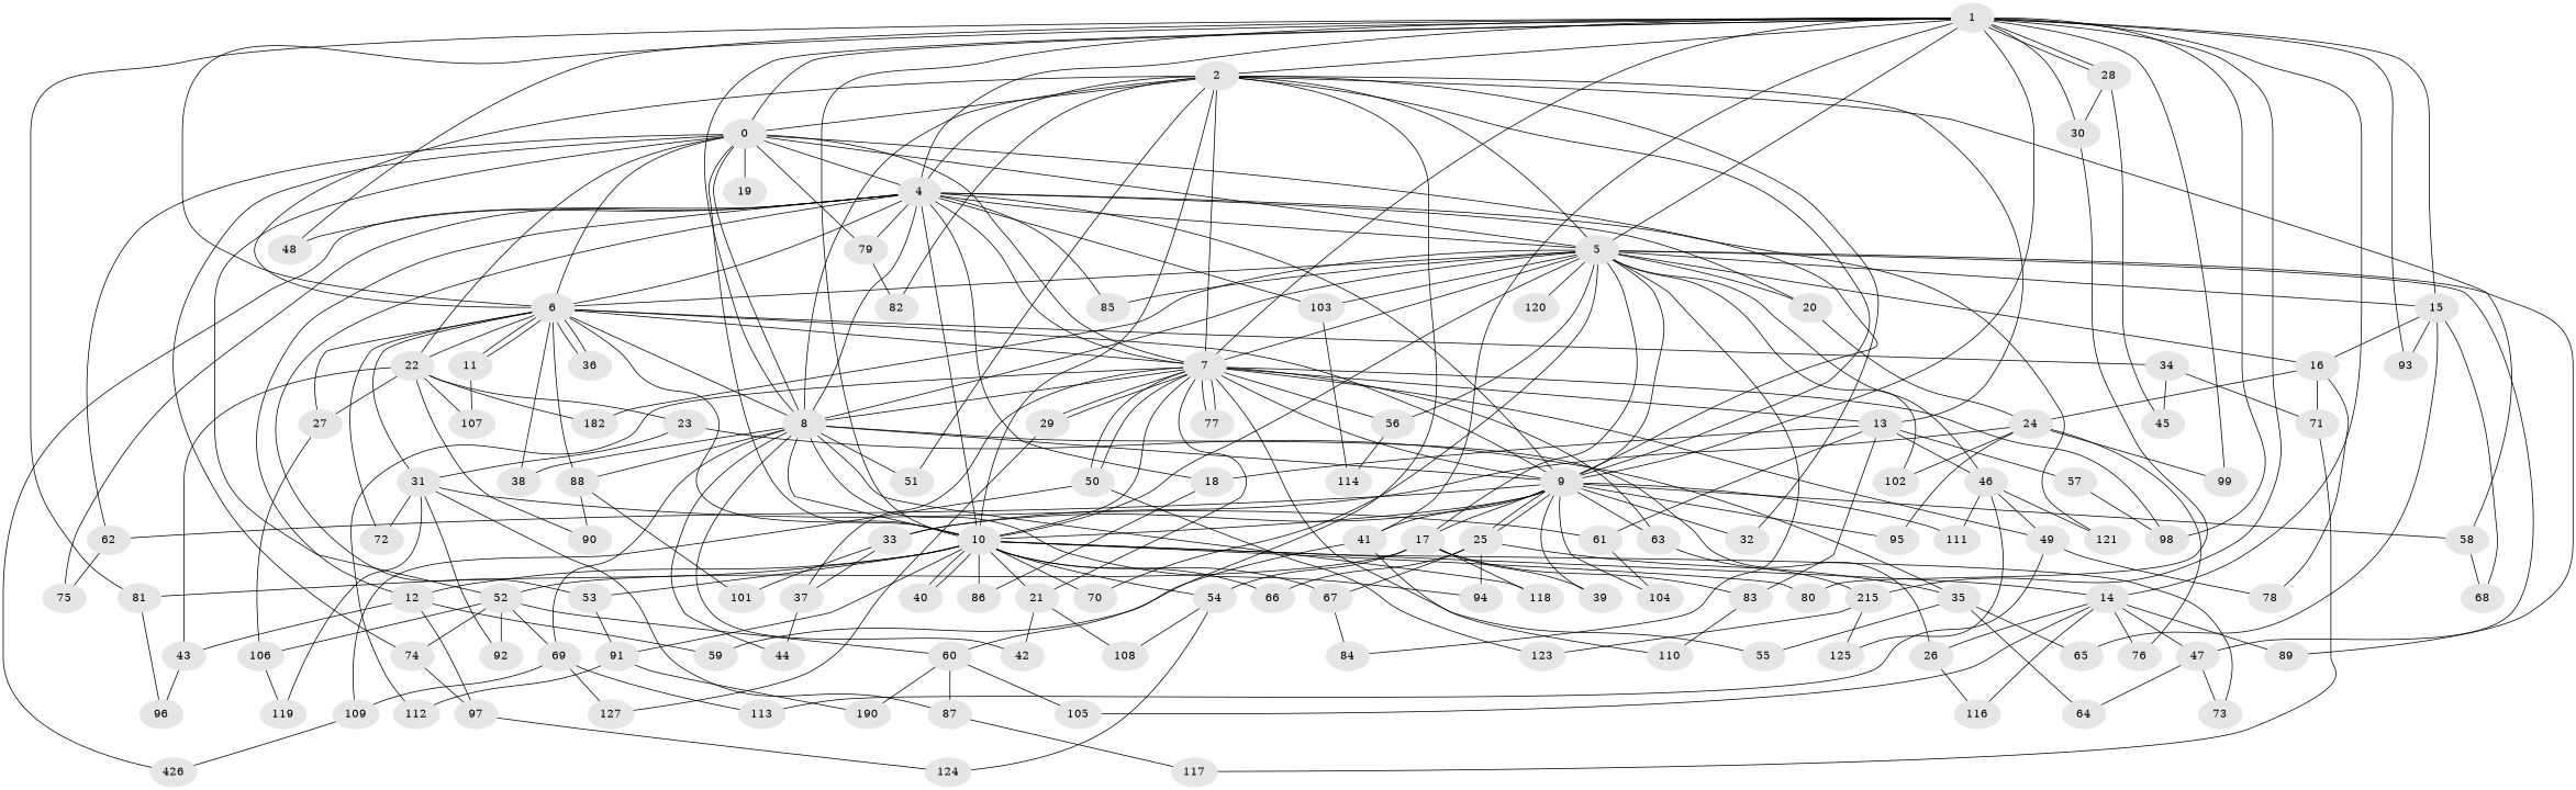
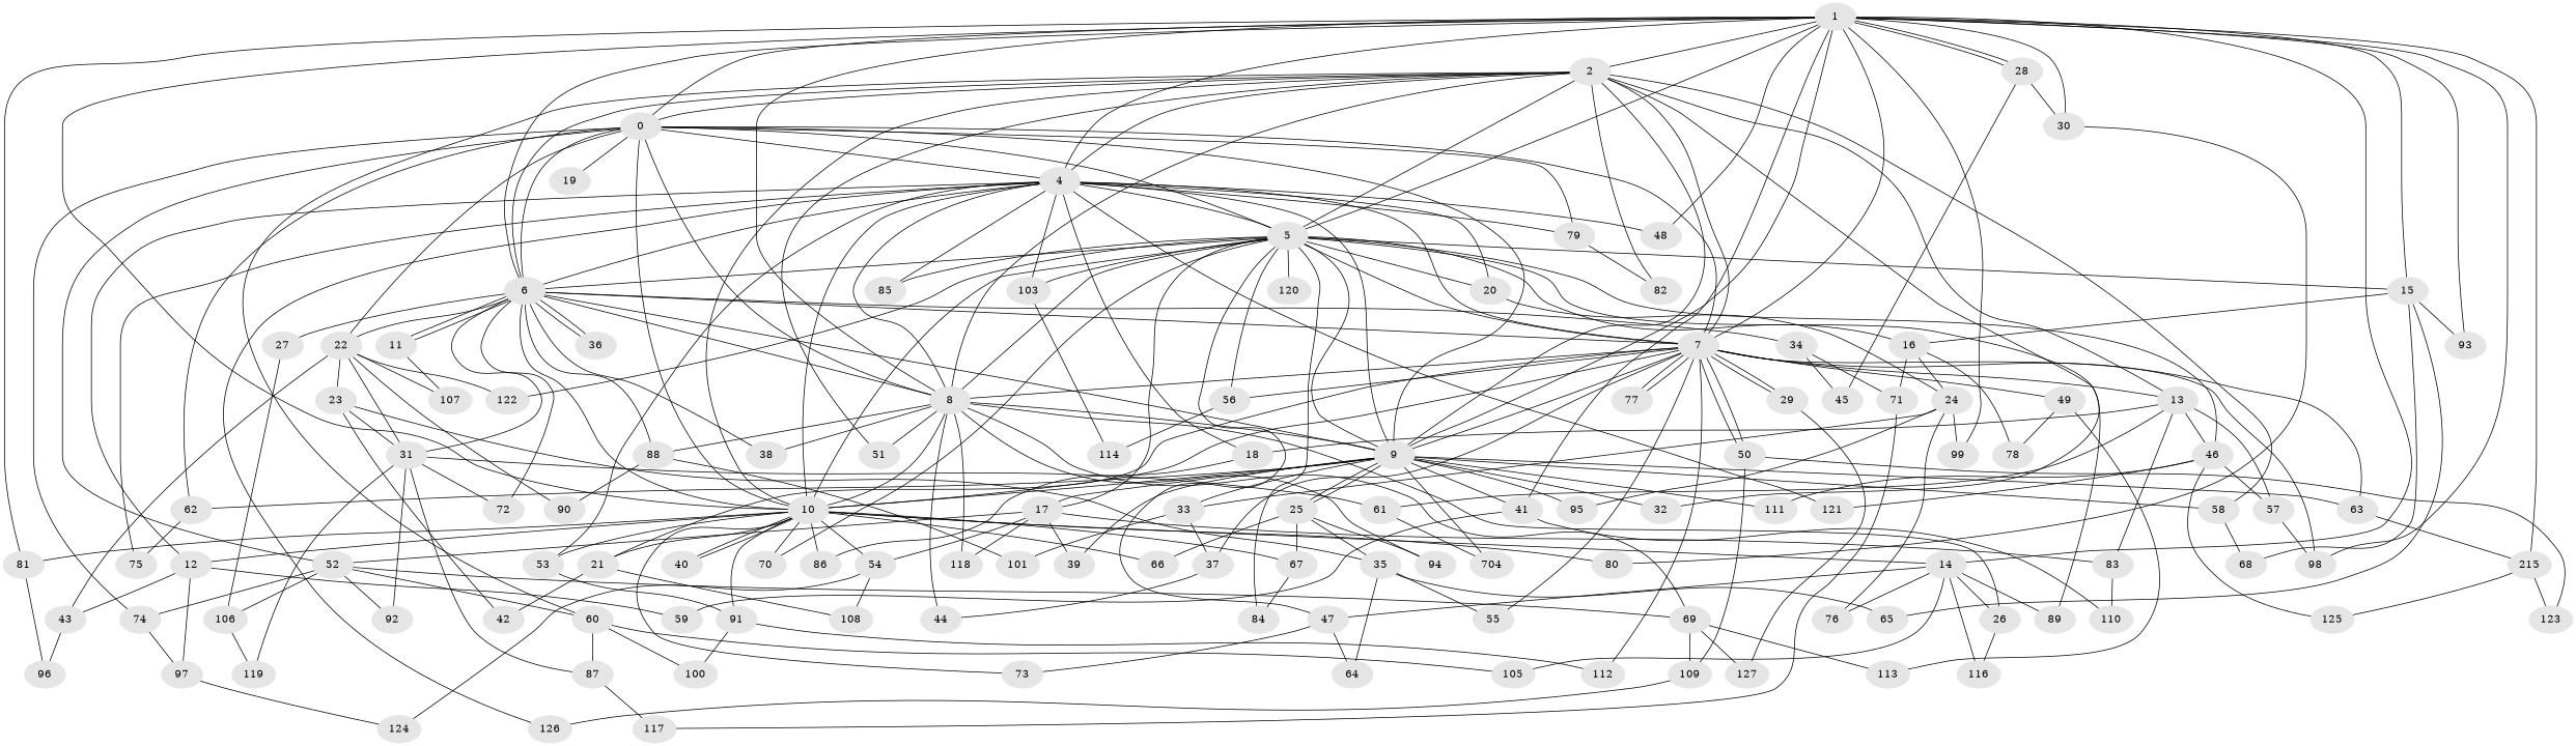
  graph {
    node [color=gray90 style=filled]
    1
    2
    n3 [label=0]
    4
    5
    6
    7
    8
    9
    10
    14
    15
    28
    30
    41
    48
    81
    93
    99
    n20 [label=215]
    98
    13
    32
    51
    58
    60
    82
    19
    22
    52
    62
    74
    79
    12
    18
    20
    53
    75
    85
    103
    121
-   126 [label=426]
+   126
    16
    17
    46
    47
    56
    70
    84
    89
-   102
    120
-   122 [label=182]
+   122
    11
    27
    31
    34
    36
    38
    72
    88
    21
    29
    37
    49
    50
    55
    63
    77
    112
    26
    42
    44
    69
    94
    118
    25
    33
    39
    95
-   104
+   104 [label=704]
    111
    40
    54
    66
    67
    73
    80
    86
    91
    76
    105
    116
    65
    68
    45
    59
    110
    57
    96
    125
    123
    61
    83
    87
-   100 [label=190]
+   100
    23
    107
    43
    90
    106
    92
    97
    24
    114
    71
    78
    64
    35
    119
    101
    108
    127
    113
    109
    124
    117
    1 -- 2
    1 -- n3
    1 -- 4
    1 -- 5
    1 -- 6
    1 -- 7
    1 -- 8
    1 -- 9
    1 -- 10
    1 -- 14
    1 -- 15
    1 -- 28
    1 -- 28
    1 -- 30
    1 -- 41
    1 -- 48
    1 -- 81
    1 -- 93
    1 -- 99
    1 -- n20
    1 -- 98
    2 -- n3
    2 -- 4
    2 -- 5
    2 -- 6
    2 -- 7
    2 -- 8
    2 -- 9
    2 -- 10
    2 -- 13
    2 -- 32
    2 -- 51
    2 -- 58
    2 -- 60
    2 -- 82
    n3 -- 4
    n3 -- 5
    n3 -- 6
    n3 -- 7
    n3 -- 8
    n3 -- 9
    n3 -- 10
    n3 -- 19
    n3 -- 22
    n3 -- 52
    n3 -- 62
    n3 -- 74
    n3 -- 79
    4 -- 5
    4 -- 6
    4 -- 7
    4 -- 8
    4 -- 9
    4 -- 10
    4 -- 48
    4 -- 79
    4 -- 12
    4 -- 18
    4 -- 20
    4 -- 53
    4 -- 75
    4 -- 85
    4 -- 103
    4 -- 121
    4 -- 126
    5 -- 6
    5 -- 7
    5 -- 8
    5 -- 9
    5 -- 10
    5 -- 15
    5 -- 20
    5 -- 85
    5 -- 103
    5 -- 16
    5 -- 17
    5 -- 46
    5 -- 47
    5 -- 56
    5 -- 70
    5 -- 84
    5 -- 89
-   5 -- 102
    5 -- 120
    5 -- 122
    6 -- 7
    6 -- 8
    6 -- 9
    6 -- 10
    6 -- 22
    6 -- 11
    6 -- 11
    6 -- 27
    6 -- 31
    6 -- 34
    6 -- 36
    6 -- 36
    6 -- 38
    6 -- 72
    6 -- 88
    7 -- 8
    7 -- 9
    7 -- 10
    7 -- 98
    7 -- 13
    7 -- 56
    7 -- 21
    7 -- 29
    7 -- 29
    7 -- 37
    7 -- 49
    7 -- 50
    7 -- 50
    7 -- 55
    7 -- 63
    7 -- 77
    7 -- 77
    7 -- 112
    8 -- 9
    8 -- 10
    8 -- 51
    8 -- 38
    8 -- 88
    8 -- 26
-   8 -- 42
+   23 -- 42
    8 -- 44
    8 -- 69
    8 -- 94
    8 -- 118
    9 -- 10
    9 -- 41
    9 -- 32
    9 -- 58
    9 -- 62
    9 -- 17
    9 -- 63
    9 -- 25
    9 -- 25
    9 -- 33
    9 -- 39
    9 -- 95
    9 -- 104
    9 -- 111
    10 -- 14
    10 -- 81
    10 -- 12
    10 -- 53
    10 -- 70
    10 -- 21
    10 -- 40
    10 -- 40
    10 -- 54
    10 -- 66
    10 -- 67
    10 -- 73
    10 -- 80
    10 -- 86
    10 -- 91
    14 -- 47
    14 -- 89
    14 -- 26
    14 -- 76
    14 -- 105
    14 -- 116
    15 -- 93
    15 -- 16
    15 -- 65
    15 -- 68
    28 -- 30
    28 -- 45
    30 -- 80
    41 -- 59
    41 -- 110
    81 -- 96
    n20 -- 125
    n20 -- 123
    13 -- 18
    13 -- 46
    13 -- 57
    13 -- 61
    13 -- 83
    58 -- 68
    60 -- 105
    60 -- 87
    60 -- 100
    22 -- 122
-   22 -- 27
+   22 -- 31
    22 -- 23
    22 -- 107
    22 -- 43
    22 -- 90
    52 -- 60
    52 -- 74
    52 -- 69
    52 -- 106
    52 -- 92
    62 -- 75
    74 -- 97
    79 -- 82
    12 -- 59
    12 -- 43
    12 -- 97
    18 -- 86
    20 -- 24
    53 -- 91
    103 -- 114
    16 -- 24
    16 -- 71
    16 -- 78
    17 -- 52
    17 -- 118
    17 -- 39
    17 -- 54
    17 -- 83
    46 -- 121
-   46 -- 49
+   46 -- 57
    46 -- 111
    46 -- 125
    47 -- 73
    47 -- 64
    56 -- 114
    11 -- 107
    27 -- 106
    31 -- 72
    31 -- 61
    31 -- 87
    31 -- 92
    31 -- 119
    34 -- 45
    34 -- 71
    88 -- 90
    88 -- 101
    21 -- 42
    21 -- 108
    29 -- 127
    37 -- 44
    49 -- 78
    49 -- 113
    50 -- 123
    50 -- 109
    63 -- n20
    26 -- 116
    69 -- 127
    69 -- 113
    69 -- 109
    25 -- 94
    25 -- 66
    25 -- 67
    25 -- 35
    33 -- 37
    33 -- 101
    54 -- 108
    54 -- 124
    67 -- 84
    91 -- 112
    91 -- 100
    57 -- 98
    61 -- 104
    83 -- 110
    87 -- 117
    23 -- 31
    23 -- 35
    43 -- 96
    106 -- 119
    97 -- 124
    24 -- 99
-   24 -- 102
    24 -- 33
    24 -- 95
    24 -- 76
    71 -- 117
    35 -- 55
    35 -- 65
    35 -- 64
    109 -- 126
  }
